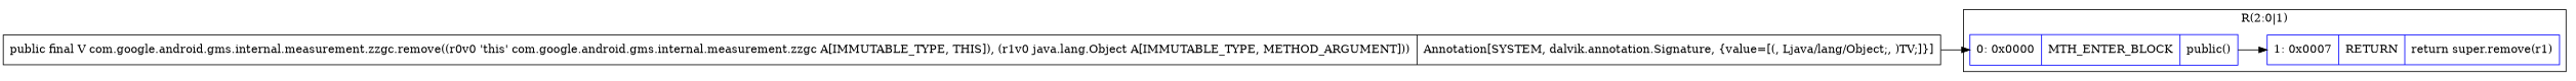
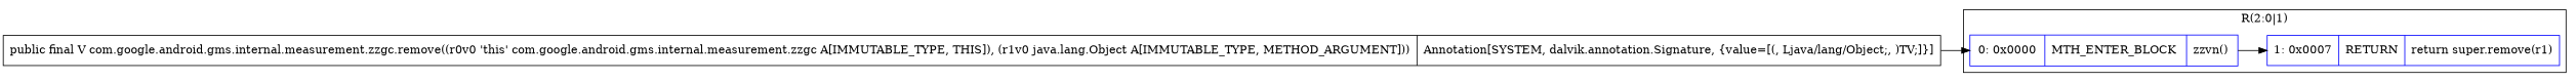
  digraph {
    rankdir=LR
    node [color=blue shape=record]
-   n1 [label="{0\:\ 0x0000|MTH_ENTER_BLOCK\l|public()\l}"]
+   n1 [label="{0\:\ 0x0000|MTH_ENTER_BLOCK\l|zzvn()\l}"]
    n2 [label="{1\:\ 0x0007|RETURN\l|return super.remove(r1)\l}"]
    n3 [label="{public final V com.google.android.gms.internal.measurement.zzgc.remove((r0v0 'this' com.google.android.gms.internal.measurement.zzgc A[IMMUTABLE_TYPE, THIS]), (r1v0 java.lang.Object A[IMMUTABLE_TYPE, METHOD_ARGUMENT]))  | Annotation[SYSTEM, dalvik.annotation.Signature, \{value=[(, Ljava\/lang\/Object;, )TV;]\}]\l}" color=""]
    subgraph cluster_1 {
      label="R(2:0|1)"
      n1
      n2
    }
    n1 -> n2
    n3 -> n1
  }
